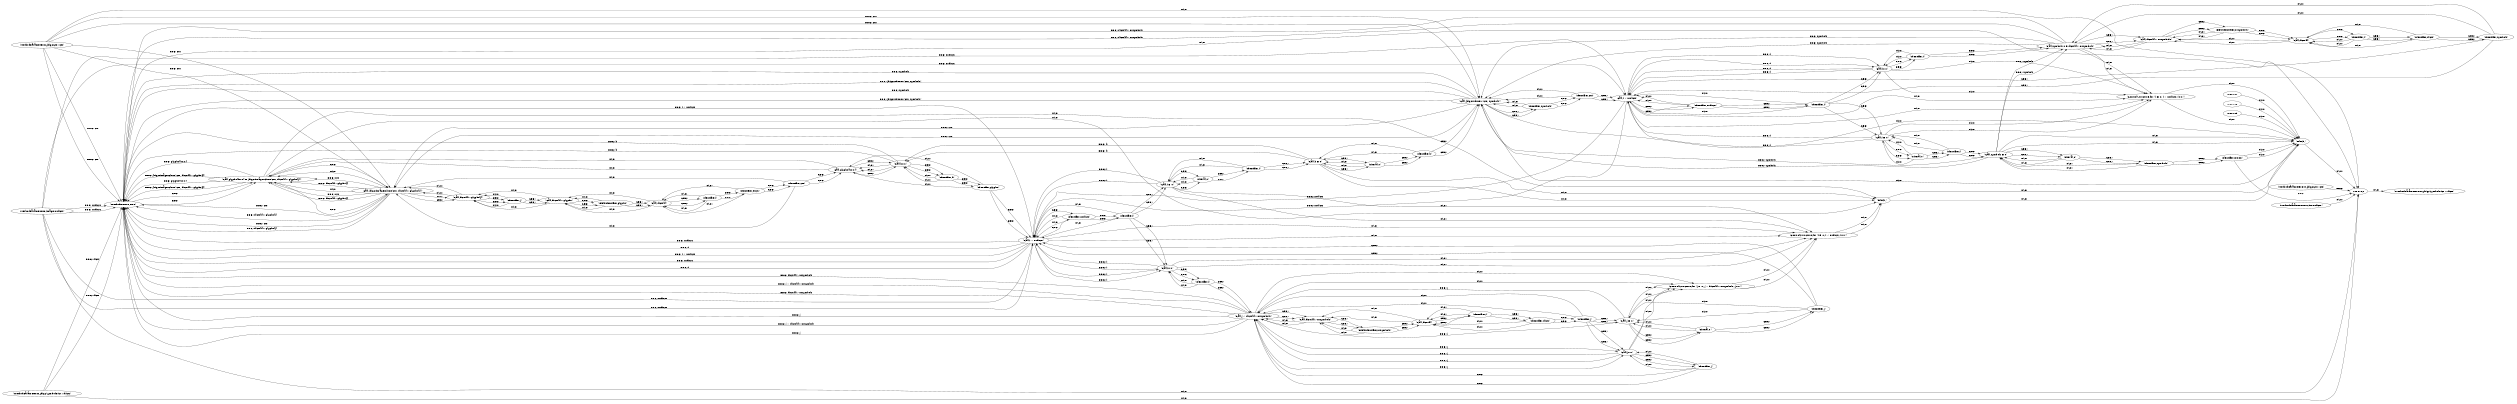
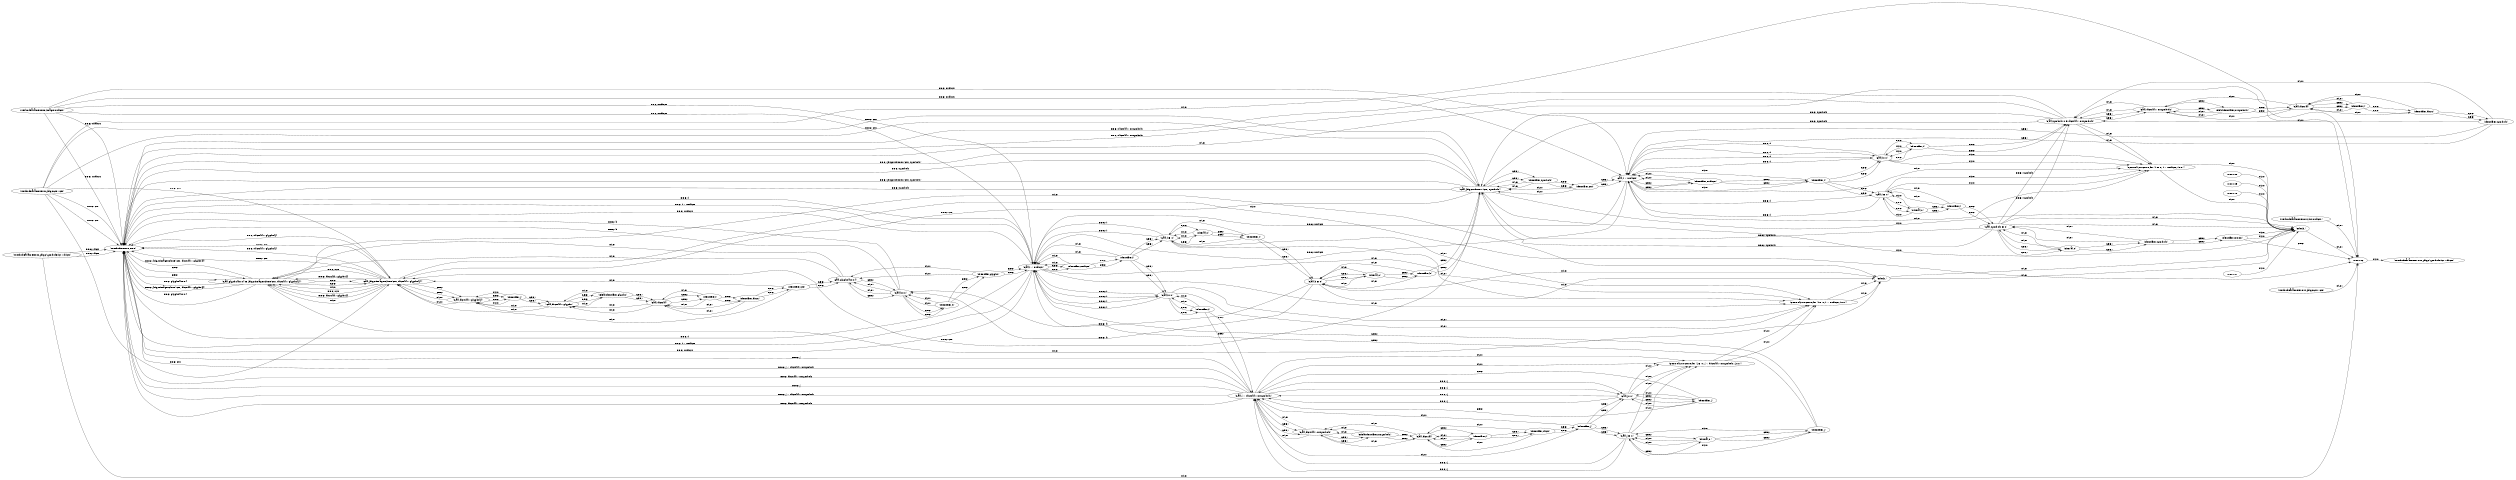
  digraph {
    rankdir=LR
    n1 [label="(MethodReturn,RET)"]
    n2 [label="(Call,glyphs[k++] = jbig2_image_clone(ctx, dicts[i]->glyphs[j]))"]
    1000102
    n4 [label="(Call,jbig2_image_clone(ctx, dicts[i]->glyphs[j]))"]
    n5 [label="(Block,)"]
    n6 [label="(MethodParameterOut,Jbig2SymbolDict **dicts)"]
    n7 [label="(MethodParameterIn,Jbig2Ctx *ctx)"]
    n8 [label="(Call,jbig2_sd_new(ctx, symbols))"]
    n9 [label="(Identifier,symbols)"]
    n10 [label="(Block,)"]
    n11 [label="(Call,dicts[i]->glyphs[j])"]
    n12 [label="(MethodParameterOut,Jbig2Ctx *ctx)"]
    n13 [label="(MethodParameterIn,image n_dicts)"]
    n14 [label="(Call,i < n_dicts)"]
    n15 [label="(Call,i < n_dicts)"]
    n16 [label="(ControlStructure,for (i = 0; i < n_dicts; i++))"]
    n17 [label="(Identifier,n_dicts)"]
    n18 [label="(Call,i++)"]
    n19 [label="(Identifier,n_dicts)"]
    n20 [label="(Call,i++)"]
    n21 [label="(ControlStructure,for (i = 0; i < n_dicts; i++))"]
    n22 [label="(MethodParameterOut,int n_dicts)"]
    n23 [label="(MethodParameterIn,Jbig2SymbolDict **dicts)"]
    n24 [label="(Identifier,ctx)"]
    n25 [label="(Literal,0)"]
    n26 [label="(Call,k = 0)"]
    n27 [label="(Identifier,k)"]
    n28 [label="(Call,k++)"]
    n29 [label="(Call,glyphs[k++])"]
    n30 [label="(Identifier,k)"]
    n31 [label="(Call,i = 0)"]
    n32 [label="(Literal,0)"]
    n33 [label="(Identifier,i)"]
    n34 [label="(Identifier,i)"]
    n35 [label="(Identifier,i)"]
    n36 [label="(Call,j < dicts[i]->n_symbols)"]
    n37 [label="(ControlStructure,for (j = 0; j < dicts[i]->n_symbols; j++))"]
    n38 [label="(Call,dicts[i]->n_symbols)"]
    n39 [label="(Call,j++)"]
    n40 [label="(Call,j = 0)"]
    n41 [label="(Literal,0)"]
    n42 [label="(Identifier,j)"]
    n43 [label="(FieldIdentifier,n_symbols)"]
    n44 [label="(Identifier,j)"]
    n45 [label="(Identifier,j)"]
    n46 [label="(Call,dicts[i])"]
    n47 [label="(Identifier,i)"]
    n48 [label="(Identifier,dicts)"]
    n49 [label="(Identifier,glyphs)"]
    n50 [label="(Identifier,j)"]
    n51 [label="(Identifier,ctx)"]
    n52 [label="(Call,dicts[i]->glyphs)"]
    n53 [label="(FieldIdentifier,glyphs)"]
    n54 [label="(Call,dicts[i])"]
    n55 [label="(Identifier,i)"]
    n56 [label="(Identifier,dicts)"]
    n57 [label="(Identifier,NULL)"]
    n58 [label="(Literal,0)"]
    n59 [label="(Call,symbols = 0)"]
    n60 [label="(Identifier,symbols)"]
    n61 [label="(Call,symbols += dicts[i]->n_symbols)"]
    n62 [label="(Call,dicts[i]->n_symbols)"]
    n63 [label="(Literal,0)"]
    n64 [label="(Call,i = 0)"]
    n65 [label="(Identifier,i)"]
    n66 [label="(Identifier,i)"]
    n67 [label="(Identifier,i)"]
    n68 [label="(FieldIdentifier,n_symbols)"]
    n69 [label="(Call,dicts[i])"]
    n70 [label="(Identifier,i)"]
    n71 [label="(Identifier,dicts)"]
    n72 [label="(Identifier,symbols)"]
    1000107
    1000108
    1000109
+   1000110
    n1 -> n2 [label="CFG: "]
    n1 -> n2 [label="CFG: "]
    n1 -> 1000102 [label="AST: "]
    n2 -> n1 [label="DDG: glyphs[k++]"]
    n2 -> n1 [label="DDG: jbig2_image_clone(ctx, dicts[i]->glyphs[j])"]
    n2 -> n1 [label="DDG: glyphs[k++]"]
    n2 -> n1 [label="DDG: jbig2_image_clone(ctx, dicts[i]->glyphs[j])"]
    n2 -> n4 [label="CFG: "]
    n2 -> n4 [label="CFG: "]
    n2 -> n5 [label="AST: "]
    n2 -> n5 [label="AST: "]
    1000102 -> n6 [label="AST: "]
    n4 -> n1 [label="DDG: ctx"]
    n4 -> n1 [label="DDG: dicts[i]->glyphs[j]"]
    n4 -> n1 [label="DDG: ctx"]
    n4 -> n1 [label="DDG: dicts[i]->glyphs[j]"]
    n4 -> n2 [label="AST: "]
    n4 -> n2 [label="DDG: ctx"]
    n4 -> n2 [label="DDG: dicts[i]->glyphs[j]"]
    n4 -> n2 [label="AST: "]
    n4 -> n2 [label="DDG: ctx"]
    n4 -> n2 [label="DDG: dicts[i]->glyphs[j]"]
    n4 -> n11 [label="CFG: "]
    n4 -> n11 [label="CFG: "]
    n5 -> n10 [label="AST: "]
    n5 -> n10 [label="AST: "]
    n7 -> n1 [label="DDG: ctx"]
    n7 -> n1 [label="DDG: ctx"]
    n7 -> 1000102 [label="AST: "]
    n7 -> n4 [label="DDG: ctx"]
    n7 -> n4 [label="DDG: ctx"]
    n7 -> n8 [label="DDG: ctx"]
    n7 -> n8 [label="DDG: ctx"]
    n8 -> n1 [label="DDG: symbols"]
    n8 -> n1 [label="DDG: jbig2_sd_new(ctx, symbols)"]
    n8 -> n1 [label="DDG: symbols"]
    n8 -> n1 [label="DDG: jbig2_sd_new(ctx, symbols)"]
    n8 -> n4 [label="DDG: ctx"]
    n8 -> n4 [label="DDG: ctx"]
    n8 -> n9 [label="CFG: "]
    n8 -> n9 [label="CFG: "]
    n8 -> n10 [label="AST: "]
    n8 -> n10 [label="AST: "]
    n9 -> n8 [label="AST: "]
    n9 -> n8 [label="AST: "]
    n9 -> n24 [label="CFG: "]
    n9 -> n24 [label="CFG: "]
    n10 -> 1000102 [label="AST: "]
    n11 -> n4 [label="AST: "]
    n11 -> n4 [label="AST: "]
    n11 -> n50 [label="CFG: "]
    n11 -> n50 [label="CFG: "]
-   n12 -> 1000102 [label="DDG: "]
+   n12 -> 1000102 [label="AST: "]
    n13 -> n1 [label="DDG: n_dicts"]
    n13 -> n1 [label="DDG: n_dicts"]
-   n13 -> 1000102 [label="AST: "]
+   n4 -> 1000102 [label="AST: "]
    n13 -> n14 [label="DDG: n_dicts"]
    n13 -> n14 [label="DDG: n_dicts"]
    n13 -> n15 [label="DDG: n_dicts"]
    n13 -> n15 [label="DDG: n_dicts"]
    n14 -> n1 [label="DDG: i < n_dicts"]
    n14 -> n1 [label="DDG: n_dicts"]
    n14 -> n1 [label="DDG: i"]
    n14 -> n1 [label="DDG: i < n_dicts"]
    n14 -> n1 [label="DDG: n_dicts"]
    n14 -> n1 [label="DDG: i"]
    n14 -> n16 [label="AST: "]
    n14 -> n16 [label="AST: "]
    n14 -> n17 [label="CFG: "]
    n14 -> n17 [label="CFG: "]
    n14 -> n18 [label="DDG: i"]
    n14 -> n18 [label="DDG: i"]
    n15 -> n14 [label="DDG: n_dicts"]
    n15 -> n14 [label="DDG: n_dicts"]
    n15 -> n19 [label="CFG: "]
    n15 -> n19 [label="CFG: "]
    n15 -> n20 [label="DDG: i"]
    n15 -> n20 [label="DDG: i"]
    n15 -> n21 [label="AST: "]
    n15 -> n21 [label="AST: "]
    n16 -> n5 [label="AST: "]
    n16 -> n5 [label="AST: "]
    n17 -> n14 [label="AST: "]
    n17 -> n14 [label="AST: "]
    n17 -> n34 [label="CFG: "]
    n17 -> n34 [label="CFG: "]
    n18 -> n14 [label="DDG: i"]
    n18 -> n14 [label="DDG: i"]
    n18 -> n16 [label="AST: "]
    n18 -> n16 [label="AST: "]
    n18 -> n35 [label="CFG: "]
    n18 -> n35 [label="CFG: "]
    n19 -> n15 [label="AST: "]
    n19 -> n15 [label="AST: "]
    n19 -> n66 [label="CFG: "]
    n19 -> n66 [label="CFG: "]
    n20 -> n15 [label="DDG: i"]
    n20 -> n15 [label="DDG: i"]
    n20 -> n21 [label="AST: "]
    n20 -> n21 [label="AST: "]
    n20 -> n67 [label="CFG: "]
    n20 -> n67 [label="CFG: "]
    n21 -> n10 [label="AST: "]
    n21 -> n10 [label="AST: "]
    n22 -> 1000102 [label="AST: "]
    n23 -> n1 [label="DDG: dicts"]
    n23 -> n1 [label="DDG: dicts"]
    n23 -> 1000102 [label="AST: "]
    n24 -> n8 [label="AST: "]
    n24 -> n8 [label="AST: "]
    n24 -> n15 [label="CFG: "]
    n24 -> n15 [label="CFG: "]
    n25 -> n26 [label="AST: "]
    n25 -> n26 [label="AST: "]
    n25 -> n27 [label="CFG: "]
    n25 -> n27 [label="CFG: "]
    n26 -> n5 [label="AST: "]
    n26 -> n5 [label="AST: "]
    n26 -> n25 [label="CFG: "]
    n26 -> n25 [label="CFG: "]
    n26 -> n28 [label="DDG: k"]
    n26 -> n28 [label="DDG: k"]
    n27 -> n8 [label="CFG: "]
    n27 -> n8 [label="CFG: "]
    n27 -> n26 [label="AST: "]
    n27 -> n26 [label="AST: "]
    n28 -> n1 [label="DDG: k"]
    n28 -> n1 [label="DDG: k"]
    n28 -> n29 [label="AST: "]
    n28 -> n29 [label="AST: "]
    n28 -> n30 [label="CFG: "]
    n28 -> n30 [label="CFG: "]
    n29 -> n2 [label="AST: "]
    n29 -> n2 [label="AST: "]
    n29 -> n28 [label="CFG: "]
    n29 -> n28 [label="CFG: "]
    n30 -> n28 [label="AST: "]
    n30 -> n28 [label="AST: "]
    n30 -> n49 [label="CFG: "]
    n30 -> n49 [label="CFG: "]
    n31 -> n14 [label="DDG: i"]
    n31 -> n14 [label="DDG: i"]
    n31 -> n16 [label="AST: "]
    n31 -> n16 [label="AST: "]
    n31 -> n32 [label="CFG: "]
    n31 -> n32 [label="CFG: "]
    n32 -> n31 [label="AST: "]
    n32 -> n31 [label="AST: "]
    n32 -> n33 [label="CFG: "]
    n32 -> n33 [label="CFG: "]
    n33 -> n26 [label="CFG: "]
    n33 -> n26 [label="CFG: "]
    n33 -> n31 [label="AST: "]
    n33 -> n31 [label="AST: "]
    n34 -> n14 [label="AST: "]
    n34 -> n14 [label="AST: "]
    n34 -> n18 [label="CFG: "]
    n34 -> n18 [label="CFG: "]
    n34 -> n31 [label="CFG: "]
    n34 -> n31 [label="CFG: "]
    n35 -> n18 [label="AST: "]
    n35 -> n18 [label="AST: "]
    n35 -> n36 [label="CFG: "]
    n35 -> n36 [label="CFG: "]
    n36 -> n1 [label="DDG: j < dicts[i]->n_symbols"]
    n36 -> n1 [label="DDG: dicts[i]->n_symbols"]
    n36 -> n1 [label="DDG: j"]
    n36 -> n1 [label="DDG: j < dicts[i]->n_symbols"]
    n36 -> n1 [label="DDG: dicts[i]->n_symbols"]
    n36 -> n1 [label="DDG: j"]
    n36 -> n37 [label="AST: "]
    n36 -> n37 [label="AST: "]
    n36 -> n38 [label="CFG: "]
    n36 -> n38 [label="CFG: "]
    n36 -> n39 [label="DDG: j"]
    n36 -> n39 [label="DDG: j"]
    n37 -> n16 [label="AST: "]
    n37 -> n16 [label="AST: "]
    n38 -> n36 [label="AST: "]
    n38 -> n36 [label="AST: "]
    n38 -> n43 [label="CFG: "]
    n38 -> n43 [label="CFG: "]
    n39 -> n36 [label="DDG: j"]
    n39 -> n36 [label="DDG: j"]
    n39 -> n37 [label="AST: "]
    n39 -> n37 [label="AST: "]
    n39 -> n44 [label="CFG: "]
    n39 -> n44 [label="CFG: "]
    n40 -> n36 [label="DDG: j"]
    n40 -> n36 [label="DDG: j"]
    n40 -> n37 [label="AST: "]
    n40 -> n37 [label="AST: "]
    n40 -> n41 [label="CFG: "]
    n40 -> n41 [label="CFG: "]
    n41 -> n40 [label="AST: "]
    n41 -> n40 [label="AST: "]
    n41 -> n42 [label="CFG: "]
    n41 -> n42 [label="CFG: "]
    n42 -> n14 [label="CFG: "]
    n42 -> n14 [label="CFG: "]
    n42 -> n40 [label="AST: "]
    n42 -> n40 [label="AST: "]
    n43 -> n38 [label="AST: "]
    n43 -> n38 [label="AST: "]
    n43 -> n46 [label="CFG: "]
    n43 -> n46 [label="CFG: "]
    n44 -> n36 [label="CFG: "]
    n44 -> n36 [label="CFG: "]
    n44 -> n39 [label="AST: "]
    n44 -> n39 [label="AST: "]
    n45 -> n36 [label="AST: "]
    n45 -> n36 [label="AST: "]
    n45 -> n39 [label="CFG: "]
    n45 -> n39 [label="CFG: "]
    n45 -> n40 [label="CFG: "]
    n45 -> n40 [label="CFG: "]
    n46 -> n38 [label="AST: "]
    n46 -> n38 [label="AST: "]
    n46 -> n47 [label="CFG: "]
    n46 -> n47 [label="CFG: "]
    n47 -> n46 [label="AST: "]
    n47 -> n46 [label="AST: "]
    n47 -> n48 [label="CFG: "]
    n47 -> n48 [label="CFG: "]
    n48 -> n45 [label="CFG: "]
    n48 -> n45 [label="CFG: "]
    n48 -> n46 [label="AST: "]
    n48 -> n46 [label="AST: "]
    n49 -> n14 [label="CFG: "]
    n49 -> n14 [label="CFG: "]
    n49 -> n29 [label="AST: "]
    n49 -> n29 [label="AST: "]
    n50 -> n11 [label="AST: "]
    n50 -> n11 [label="AST: "]
    n50 -> n52 [label="CFG: "]
    n50 -> n52 [label="CFG: "]
    n51 -> n4 [label="AST: "]
    n51 -> n4 [label="AST: "]
    n51 -> n29 [label="CFG: "]
    n51 -> n29 [label="CFG: "]
    n52 -> n11 [label="AST: "]
    n52 -> n11 [label="AST: "]
    n52 -> n53 [label="CFG: "]
    n52 -> n53 [label="CFG: "]
    n53 -> n52 [label="AST: "]
    n53 -> n52 [label="AST: "]
    n53 -> n54 [label="CFG: "]
    n53 -> n54 [label="CFG: "]
    n54 -> n52 [label="AST: "]
    n54 -> n52 [label="AST: "]
    n54 -> n55 [label="CFG: "]
    n54 -> n55 [label="CFG: "]
    n55 -> n54 [label="AST: "]
    n55 -> n54 [label="AST: "]
    n55 -> n56 [label="CFG: "]
    n55 -> n56 [label="CFG: "]
    n56 -> n51 [label="CFG: "]
    n56 -> n51 [label="CFG: "]
    n56 -> n54 [label="AST: "]
    n56 -> n54 [label="AST: "]
    n57 -> 1000102 [label="CFG: "]
    n57 -> n10 [label="AST: "]
    n57 -> n10 [label="AST: "]
    n58 -> n59 [label="AST: "]
    n58 -> n59 [label="AST: "]
    n58 -> n60 [label="CFG: "]
    n58 -> n60 [label="CFG: "]
    n59 -> n8 [label="DDG: symbols"]
    n59 -> n8 [label="DDG: symbols"]
    n59 -> n10 [label="AST: "]
    n59 -> n10 [label="AST: "]
    n59 -> n58 [label="CFG: "]
    n59 -> n58 [label="CFG: "]
    n59 -> n61 [label="DDG: symbols"]
    n59 -> n61 [label="DDG: symbols"]
    n60 -> n57 [label="CFG: "]
    n60 -> n57 [label="CFG: "]
    n60 -> n59 [label="AST: "]
    n60 -> n59 [label="AST: "]
    n61 -> n1 [label="DDG: dicts[i]->n_symbols"]
    n61 -> n1 [label="DDG: dicts[i]->n_symbols"]
    n61 -> n8 [label="DDG: symbols"]
    n61 -> n8 [label="DDG: symbols"]
    n61 -> n21 [label="AST: "]
    n61 -> n21 [label="AST: "]
    n61 -> n62 [label="CFG: "]
    n61 -> n62 [label="CFG: "]
    n62 -> n61 [label="AST: "]
    n62 -> n61 [label="AST: "]
    n62 -> n68 [label="CFG: "]
    n62 -> n68 [label="CFG: "]
    n63 -> n64 [label="AST: "]
    n63 -> n64 [label="AST: "]
    n63 -> n65 [label="CFG: "]
    n63 -> n65 [label="CFG: "]
    n64 -> n15 [label="DDG: i"]
    n64 -> n15 [label="DDG: i"]
    n64 -> n21 [label="AST: "]
    n64 -> n21 [label="AST: "]
    n64 -> n63 [label="CFG: "]
    n64 -> n63 [label="CFG: "]
    n65 -> n59 [label="CFG: "]
    n65 -> n59 [label="CFG: "]
    n65 -> n64 [label="AST: "]
    n65 -> n64 [label="AST: "]
    n66 -> n15 [label="AST: "]
    n66 -> n15 [label="AST: "]
    n66 -> n20 [label="CFG: "]
    n66 -> n20 [label="CFG: "]
    n66 -> n64 [label="CFG: "]
    n66 -> n64 [label="CFG: "]
    n67 -> n20 [label="AST: "]
    n67 -> n20 [label="AST: "]
    n67 -> n61 [label="CFG: "]
    n67 -> n61 [label="CFG: "]
    n68 -> n62 [label="AST: "]
    n68 -> n62 [label="AST: "]
    n68 -> n69 [label="CFG: "]
    n68 -> n69 [label="CFG: "]
    n69 -> n62 [label="AST: "]
    n69 -> n62 [label="AST: "]
    n69 -> n70 [label="CFG: "]
    n69 -> n70 [label="CFG: "]
    n70 -> n69 [label="AST: "]
    n70 -> n69 [label="AST: "]
    n70 -> n71 [label="CFG: "]
    n70 -> n71 [label="CFG: "]
    n71 -> n69 [label="AST: "]
    n71 -> n69 [label="AST: "]
    n71 -> n72 [label="CFG: "]
    n71 -> n72 [label="CFG: "]
    n72 -> n15 [label="CFG: "]
    n72 -> n15 [label="CFG: "]
    n72 -> n61 [label="AST: "]
    n72 -> n61 [label="AST: "]
    1000107 -> n10 [label="AST: "]
    1000108 -> n10 [label="AST: "]
    1000109 -> n10 [label="AST: "]
+   1000110 -> n10 [label="AST: "]
  }
